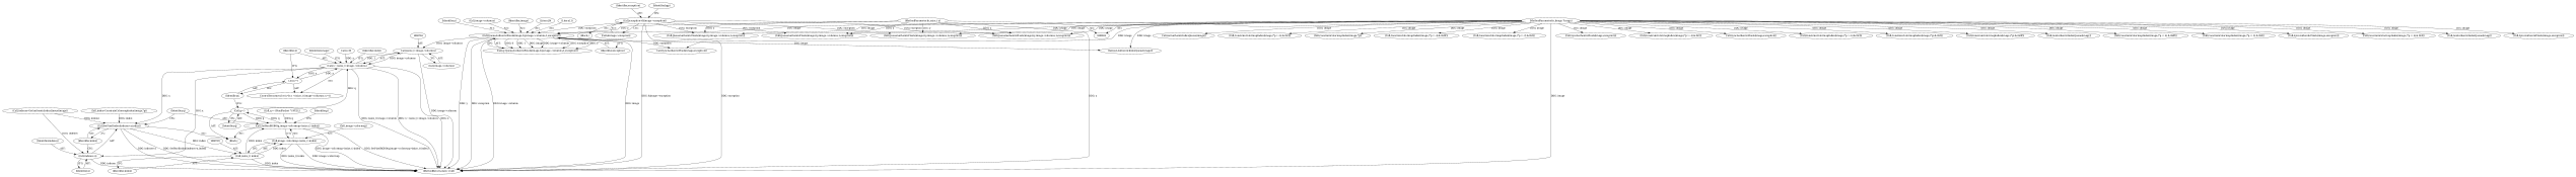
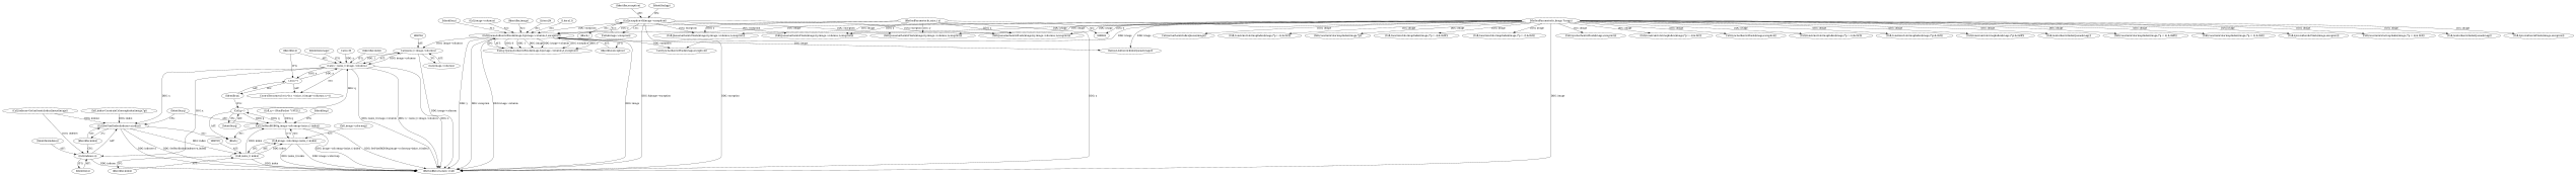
  digraph {
    fontname="Noto Serif"
    node [fontname="Noto Serif"]
    edge [fontname="Noto Serif"]
    n1 [label="(Call,(ssize_t) image->columns)"]
    n2 [label="(Call,x < (ssize_t) image->columns)"]
    n3 [label="(MethodReturn,static void)"]
    n4 [label="(Call,image->columns)"]
    n5 [label="(Call,x++)"]
    n6 [label="(Call,SetPixelIndex(indexes+x,index))"]
    n7 [label="(Call,indexes+x)"]
    n8 [label="(ControlStructure,for (x=0; x < (ssize_t) image->columns; x++))"]
    n9 [label="(Call,QueueAuthenticPixels(image,0,y,image->columns,1,exception))"]
    n10 [label="(Call,SyncAuthenticPixels(image,exception))"]
    n11 [label="(Call,GetAuthenticIndexQueue(image))"]
    n12 [label="(Call,q=QueueAuthenticPixels(image,0,y,image->columns,1,exception))"]
    n13 [label="(Identifier,exception)"]
    n14 [label="(MethodParameterIn,Image *image)"]
    n15 [label="(Call,SyncAuthenticPixels(image,exception))"]
    n16 [label="(Call,ConstrainColormapIndex(image,(*p >> 4) & 0x3))"]
    n17 [label="(Call,SyncAuthenticPixels(image,exception))"]
    n18 [label="(Call,ConstrainColormapIndex(image,(*p >> 6) & 0x3))"]
    n19 [label="(Call,ConstrainColormapIndex(image,(*p) & 0x3))"]
    n20 [label="(Call,ConstrainColormapIndex(image,(*p) & 0x0f))"]
    n21 [label="(Call,QueueAuthenticPixels(image,0,y,image->columns,1,exception))"]
    n22 [label="(Call,GetAuthenticIndexQueue(image))"]
    n23 [label="(Call,ConstrainColormapIndex(image,(*p >> 4) & 0x0f))"]
    n24 [label="(Call,ConstrainColormapIndex(image,(*p >> 2) & 0x3))"]
    n25 [label="(Call,SyncAuthenticPixels(image,exception))"]
    n26 [label="(Call,ConstrainColormapIndex(image,(*p >> 4) & 0x3))"]
    n27 [label="(Call,GetAuthenticIndexQueue(image))"]
    n28 [label="(Call,SyncAuthenticPixels(image,exception))"]
    n29 [label="(Call,GetAuthenticIndexQueue(image))"]
    n30 [label="(Call,ConstrainColormapIndex(image,(*p >> 6) & 0x3))"]
    n31 [label="(Call,QueueAuthenticPixels(image,0,y,image->columns,1,exception))"]
    n32 [label="(Call,ConstrainColormapIndex(image,*p))"]
    n33 [label="(Call,QueueAuthenticPixels(image,0,y,image->columns,1,exception))"]
    n34 [label="(Call,QueueAuthenticPixels(image,0,y,image->columns,1,exception))"]
    n35 [label="(Call,ConstrainColormapIndex(image,(*p >> 4) & 0x0f))"]
    n36 [label="(Call,ConstrainColormapIndex(image,(*p >> 2) & 0x3))"]
    1000105
    n38 [label="(MethodParameterIn,ssize_t y)"]
    n39 [label="(Call,exception=(&image->exception))"]
    n40 [label="(Block,)"]
    n41 [label="(Call,&image->exception)"]
    n42 [label="(Identifier,x)"]
    n43 [label="(Call,(ssize_t) index)"]
    n44 [label="(Identifier,index)"]
    n45 [label="(Block,)"]
    n46 [label="(Identifier,x)"]
    n47 [label="(Call,q++)"]
    n48 [label="(Call,SetPixelRGBO(q,image->colormap+(ssize_t) index))"]
    n49 [label="(Call,image->colormap+(ssize_t) index)"]
    n50 [label="(Identifier,index)"]
    n51 [label="(Identifier,q)"]
    n52 [label="(Call,index=ConstrainColormapIndex(image,*p))"]
    n53 [label="(Call,indexes=GetAuthenticIndexQueue(image))"]
    n54 [label="(Identifier,image)"]
    n55 [label="(Call,image->columns)"]
    n56 [label="(Call,q == (PixelPacket *) NULL)"]
    n57 [label="(Call,x=0)"]
    n58 [label="(Identifier,index)"]
    n59 [label="(Identifier,indexes)"]
    n60 [label="(Identifier,exception)"]
    n61 [label="(Identifier,bpp)"]
    n62 [label="(Identifier,image)"]
    n63 [label="(Identifier,p)"]
    n64 [label="(Call,image->colormap)"]
    n65 [label="(Literal,0)"]
    n66 [label="(Identifier,q)"]
    n67 [label="(Identifier,x)"]
    n68 [label="(Literal,1)"]
    n69 [label="(Identifier,y)"]
    1000704
    1000729
    n1 -> n2 [label="AST: "]
    n1 -> n2 [label="DDG: image->columns"]
    n1 -> n3 [label="DDG: image->columns"]
    n1 -> n4 [label="CFG: "]
    n2 -> n1 [label="DDG: 1"]
    n2 -> n3 [label="DDG: x < (ssize_t) image->columns"]
    n2 -> n3 [label="DDG: x"]
    n2 -> n3 [label="DDG: (ssize_t) image->columns"]
    n2 -> n5 [label="DDG: x"]
    n2 -> n6 [label="DDG: x"]
    n2 -> n7 [label="DDG: x"]
    n2 -> n8 [label="AST: "]
    n4 -> n1 [label="AST: "]
    n5 -> n2 [label="DDG: x"]
    n5 -> n8 [label="AST: "]
    n5 -> n42 [label="CFG: "]
    n6 -> n3 [label="DDG: SetPixelIndex(indexes+x,index)"]
    n6 -> n3 [label="DDG: indexes+x"]
    n6 -> n43 [label="DDG: index"]
    n6 -> n44 [label="CFG: "]
    n6 -> n45 [label="AST: "]
    n7 -> n3 [label="DDG: indexes"]
    n7 -> n6 [label="AST: "]
    n7 -> n46 [label="CFG: "]
    n9 -> n1 [label="DDG: image->columns"]
    n9 -> n3 [label="DDG: image->columns"]
    n9 -> n3 [label="DDG: image"]
    n9 -> n3 [label="DDG: y"]
    n9 -> n3 [label="DDG: exception"]
    n9 -> n10 [label="DDG: exception"]
    n9 -> n11 [label="DDG: image"]
    n9 -> n12 [label="AST: "]
    n9 -> n12 [label="DDG: 0"]
    n9 -> n12 [label="DDG: 1"]
    n9 -> n12 [label="DDG: image"]
    n9 -> n12 [label="DDG: image->columns"]
    n9 -> n12 [label="DDG: exception"]
    n9 -> n12 [label="DDG: y"]
    n9 -> n13 [label="CFG: "]
    n12 -> n9 [label="CFG: "]
    n13 -> n9 [label="AST: "]
    n14 -> n3 [label="DDG: image"]
    n14 -> n9 [label="DDG: image"]
    n14 -> n10 [label="DDG: image"]
    n14 -> n11 [label="DDG: image"]
    n14 -> n15 [label="DDG: image"]
    n14 -> n16 [label="DDG: image"]
    n14 -> n17 [label="DDG: image"]
    n14 -> n18 [label="DDG: image"]
    n14 -> n19 [label="DDG: image"]
    n14 -> n20 [label="DDG: image"]
    n14 -> n21 [label="DDG: image"]
    n14 -> n22 [label="DDG: image"]
    n14 -> n23 [label="DDG: image"]
    n14 -> n24 [label="DDG: image"]
    n14 -> n25 [label="DDG: image"]
    n14 -> n26 [label="DDG: image"]
    n14 -> n27 [label="DDG: image"]
    n14 -> n28 [label="DDG: image"]
    n14 -> n29 [label="DDG: image"]
    n14 -> n30 [label="DDG: image"]
    n14 -> n31 [label="DDG: image"]
    n14 -> n32 [label="DDG: image"]
    n14 -> n33 [label="DDG: image"]
    n14 -> n34 [label="DDG: image"]
    n14 -> n35 [label="DDG: image"]
    n14 -> n36 [label="DDG: image"]
-   n14 -> 1000105 [label="AST: "]
+   n14 -> 1000105 [label="DDG: 0"]
    n38 -> n3 [label="DDG: y"]
    n38 -> n9 [label="DDG: y"]
    n38 -> n21 [label="DDG: y"]
    n38 -> n31 [label="DDG: y"]
    n38 -> n33 [label="DDG: y"]
    n38 -> n34 [label="DDG: y"]
    n38 -> 1000105 [label="AST: "]
    n39 -> n3 [label="DDG: exception"]
    n39 -> n3 [label="DDG: &image->exception"]
    n39 -> n9 [label="DDG: exception"]
    n39 -> n21 [label="DDG: exception"]
    n39 -> n31 [label="DDG: exception"]
    n39 -> n33 [label="DDG: exception"]
    n39 -> n34 [label="DDG: exception"]
    n39 -> n40 [label="AST: "]
    n39 -> n41 [label="CFG: "]
    n41 -> n39 [label="AST: "]
    n42 -> n5 [label="AST: "]
    n42 -> n47 [label="CFG: "]
    n43 -> n3 [label="DDG: index"]
    n43 -> n48 [label="DDG: index"]
    n43 -> n49 [label="AST: "]
    n43 -> n49 [label="DDG: index"]
    n43 -> n50 [label="CFG: "]
    n44 -> n6 [label="AST: "]
    n44 -> n7 [label="CFG: "]
    n46 -> n7 [label="AST: "]
    n47 -> n2 [label="DDG: q"]
    n47 -> n45 [label="AST: "]
    n47 -> n48 [label="DDG: q"]
    n47 -> n51 [label="CFG: "]
    n48 -> n3 [label="DDG: image->colormap+(ssize_t) index"]
    n48 -> n3 [label="DDG: SetPixelRGBO(q,image->colormap+(ssize_t) index)"]
    n48 -> n45 [label="AST: "]
    n48 -> n47 [label="DDG: q"]
    n48 -> n49 [label="CFG: "]
    n49 -> n3 [label="DDG: image->colormap"]
    n49 -> n3 [label="DDG: (ssize_t) index"]
    n49 -> n43 [label="CFG: "]
    n49 -> n48 [label="AST: "]
    n50 -> n43 [label="AST: "]
    n51 -> n47 [label="AST: "]
    n52 -> n6 [label="DDG: index"]
    n53 -> n6 [label="DDG: indexes"]
    n53 -> n7 [label="DDG: indexes"]
    n54 -> n2 [label="CFG: "]
    n55 -> n9 [label="AST: "]
    n56 -> n48 [label="DDG: q"]
    n57 -> n2 [label="DDG: x"]
    n58 -> n2 [label="CFG: "]
    n59 -> n7 [label="AST: "]
    n60 -> n39 [label="AST: "]
    n61 -> n39 [label="CFG: "]
    n62 -> n9 [label="AST: "]
    n63 -> n48 [label="CFG: "]
    n64 -> n49 [label="AST: "]
    n65 -> n9 [label="AST: "]
    n66 -> n6 [label="CFG: "]
    n66 -> n48 [label="AST: "]
    n67 -> n2 [label="AST: "]
    n67 -> n5 [label="CFG: "]
    n68 -> n9 [label="AST: "]
    n69 -> n9 [label="AST: "]
    1000704 -> n1 [label="AST: "]
    1000729 -> n43 [label="AST: "]
  }
